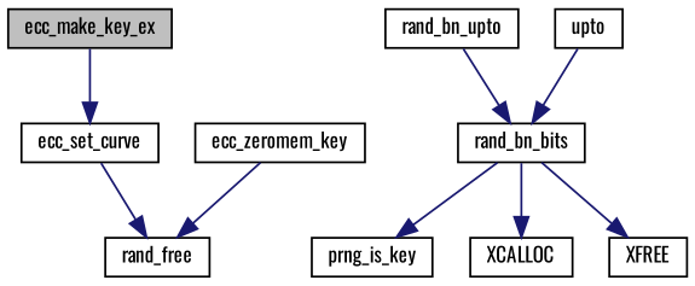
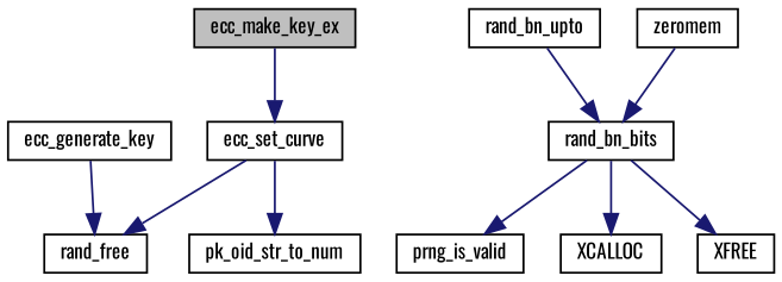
  digraph {
    fontname=Oswald
    rankdir=TB
    node [color=black fillcolor=white fontname=Oswald fontsize=10 shape=record style=filled]
    edge [color=midnightblue fontname=Oswald fontsize=10 labelfontname=Helvetica labelfontsize=10 style=solid]
    n1 [fillcolor=grey75 fontcolor=black height=0.2 label=ecc_make_key_ex width=0.4]
    n2 [height=0.2 label=ecc_set_curve width=0.4]
-   n3 [height=0.2 label=ecc_zeromem_key width=0.4]
+   n3 [height=0.2 label=ecc_generate_key width=0.4]
    n4 [height=0.2 label=rand_free width=0.4]
+   n5 [height=0.2 label=pk_oid_str_to_num width=0.4]
    n6 [height=0.2 label=rand_bn_upto width=0.4]
    n7 [height=0.2 label=rand_bn_bits width=0.4]
-   n8 [height=0.2 label=prng_is_key width=0.4]
+   n8 [height=0.2 label=prng_is_valid width=0.4]
    n9 [height=0.2 label=XCALLOC width=0.4]
    n10 [height=0.2 label=XFREE width=0.4]
-   n11 [height=0.2 label=upto width=0.4]
+   n11 [height=0.2 label=zeromem width=0.4]
    n1 -> n2
    n2 -> n4
+   n2 -> n5
    n3 -> n4
    n6 -> n7
    n7 -> n8
    n7 -> n9
    n7 -> n10
    n11 -> n7
  }
